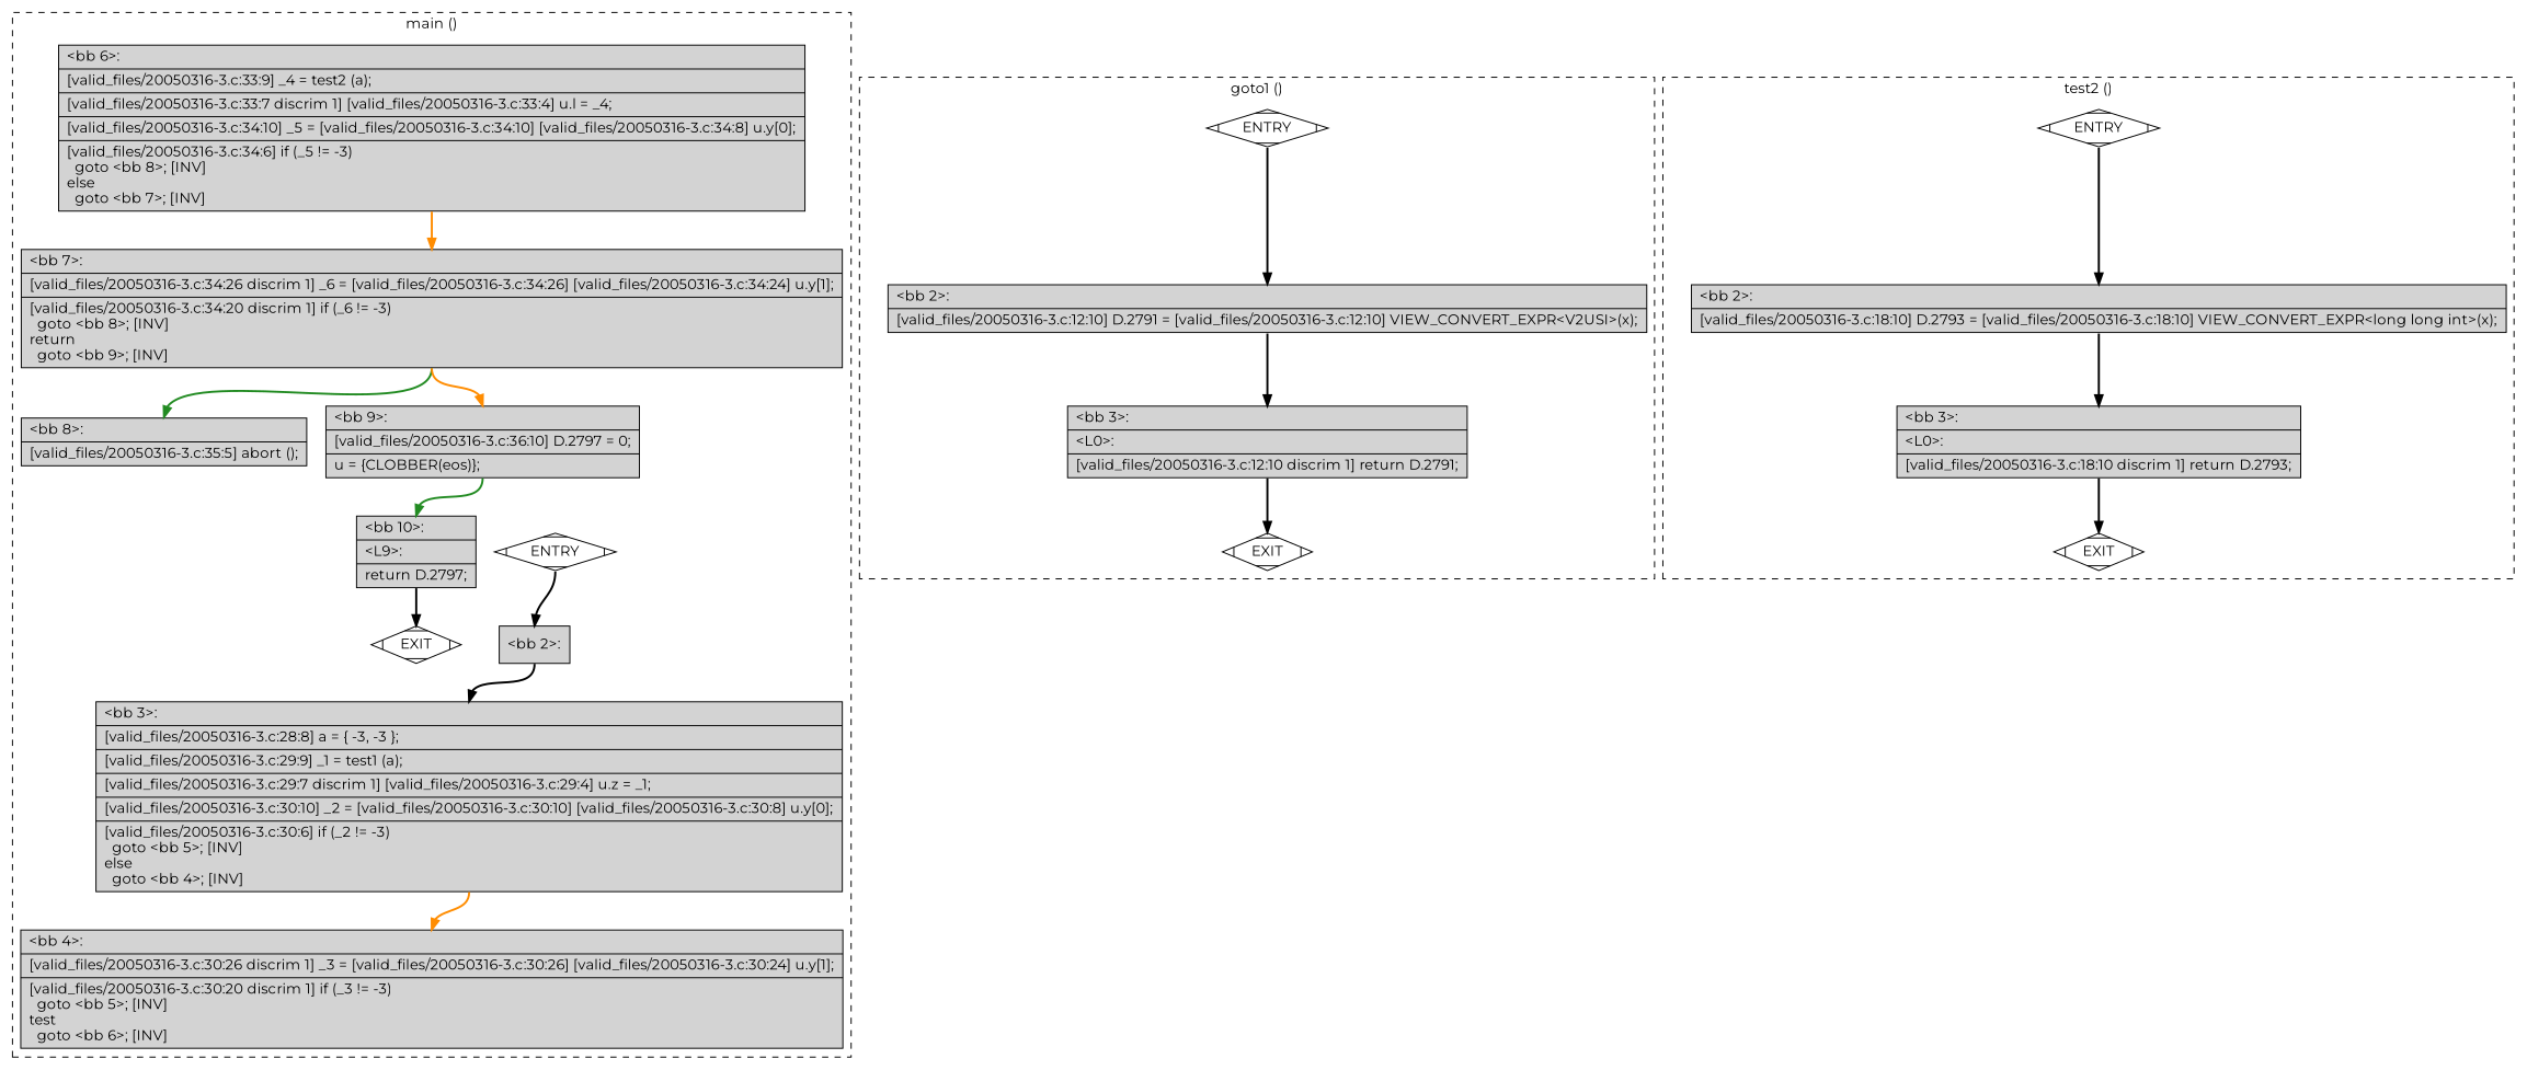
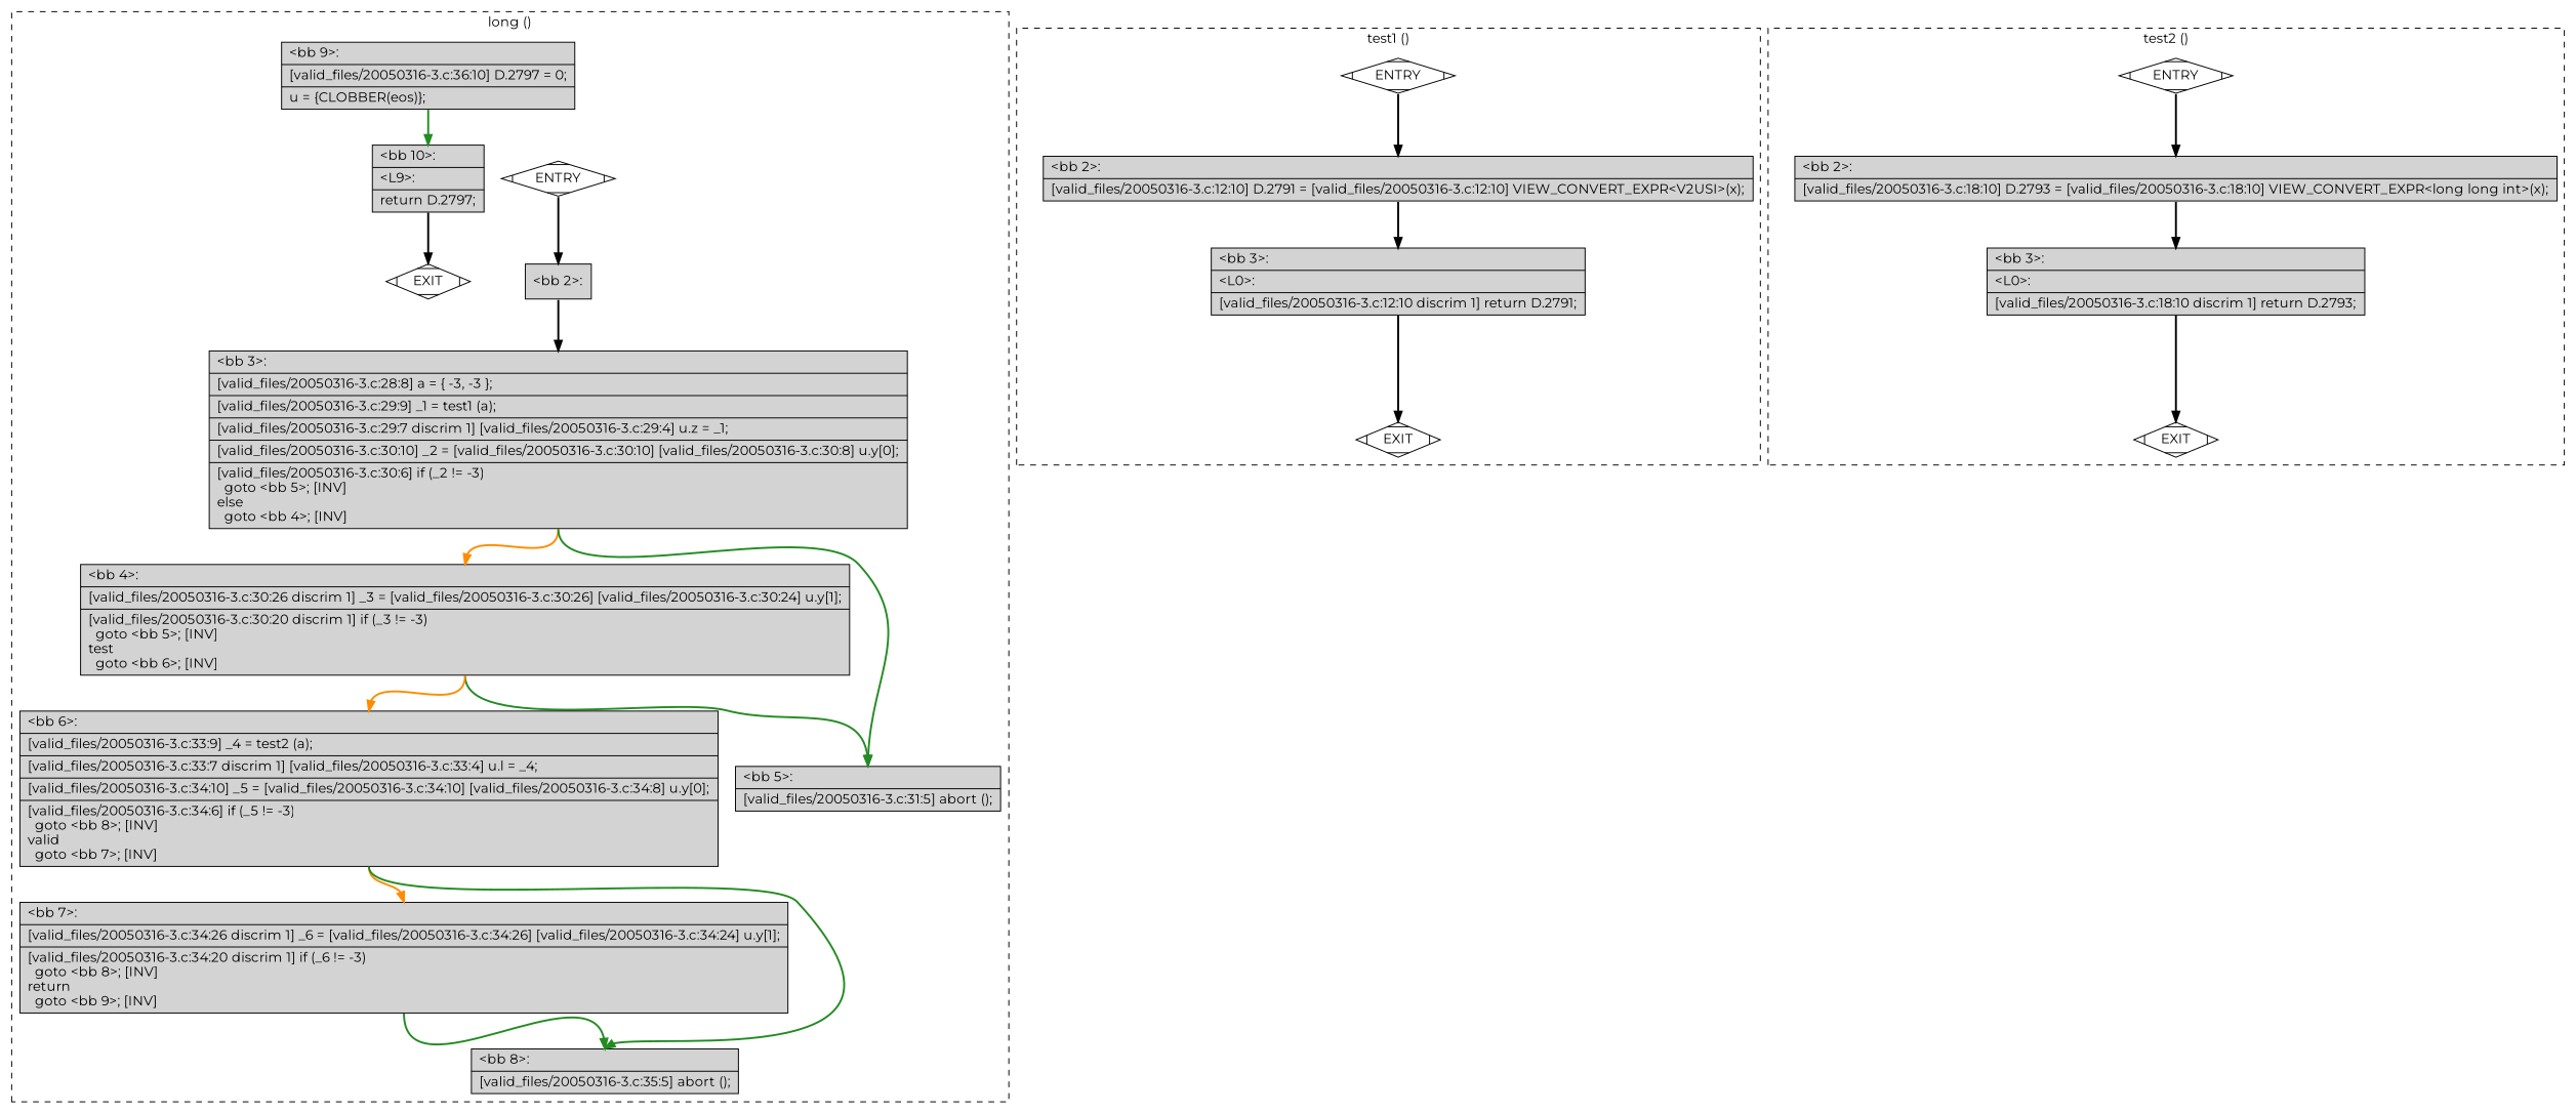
  digraph {
    fontname=Montserrat
    node [fillcolor=lightgrey fontname=Montserrat shape=record style=filled]
    edge [constraint=true fontname=Montserrat headport=n style="solid,bold" tailport=s color=black weight=10]
    n1 [fillcolor=white label=ENTRY shape=Mdiamond]
    n2 [fillcolor=white label=EXIT shape=Mdiamond]
    n3 [label="{\<bb\ 2\>:\l}"]
    n4 [label="{\<bb\ 3\>:\l|[valid_files/20050316-3.c:28:8]\ a\ =\ \{\ -3,\ -3\ \};\l|[valid_files/20050316-3.c:29:9]\ _1\ =\ test1\ (a);\l|[valid_files/20050316-3.c:29:7\ discrim\ 1]\ [valid_files/20050316-3.c:29:4]\ u.z\ =\ _1;\l|[valid_files/20050316-3.c:30:10]\ _2\ =\ [valid_files/20050316-3.c:30:10]\ [valid_files/20050316-3.c:30:8]\ u.y[0];\l|[valid_files/20050316-3.c:30:6]\ if\ (_2\ !=\ -3)\l\ \ goto\ \<bb\ 5\>;\ [INV]\lelse\l\ \ goto\ \<bb\ 4\>;\ [INV]\l}"]
    n5 [label="{\<bb\ 4\>:\l|[valid_files/20050316-3.c:30:26\ discrim\ 1]\ _3\ =\ [valid_files/20050316-3.c:30:26]\ [valid_files/20050316-3.c:30:24]\ u.y[1];\l|[valid_files/20050316-3.c:30:20\ discrim\ 1]\ if\ (_3\ !=\ -3)\l\ \ goto\ \<bb\ 5\>;\ [INV]\ltest\l\ \ goto\ \<bb\ 6\>;\ [INV]\l}"]
-   n7 [label="{\<bb\ 6\>:\l|[valid_files/20050316-3.c:33:9]\ _4\ =\ test2\ (a);\l|[valid_files/20050316-3.c:33:7\ discrim\ 1]\ [valid_files/20050316-3.c:33:4]\ u.l\ =\ _4;\l|[valid_files/20050316-3.c:34:10]\ _5\ =\ [valid_files/20050316-3.c:34:10]\ [valid_files/20050316-3.c:34:8]\ u.y[0];\l|[valid_files/20050316-3.c:34:6]\ if\ (_5\ !=\ -3)\l\ \ goto\ \<bb\ 8\>;\ [INV]\lelse\l\ \ goto\ \<bb\ 7\>;\ [INV]\l}"]
+   n6 [label="{\<bb\ 5\>:\l|[valid_files/20050316-3.c:31:5]\ abort\ ();\l}"]
+   n7 [label="{\<bb\ 6\>:\l|[valid_files/20050316-3.c:33:9]\ _4\ =\ test2\ (a);\l|[valid_files/20050316-3.c:33:7\ discrim\ 1]\ [valid_files/20050316-3.c:33:4]\ u.l\ =\ _4;\l|[valid_files/20050316-3.c:34:10]\ _5\ =\ [valid_files/20050316-3.c:34:10]\ [valid_files/20050316-3.c:34:8]\ u.y[0];\l|[valid_files/20050316-3.c:34:6]\ if\ (_5\ !=\ -3)\l\ \ goto\ \<bb\ 8\>;\ [INV]\lvalid\l\ \ goto\ \<bb\ 7\>;\ [INV]\l}"]
    n8 [label="{\<bb\ 7\>:\l|[valid_files/20050316-3.c:34:26\ discrim\ 1]\ _6\ =\ [valid_files/20050316-3.c:34:26]\ [valid_files/20050316-3.c:34:24]\ u.y[1];\l|[valid_files/20050316-3.c:34:20\ discrim\ 1]\ if\ (_6\ !=\ -3)\l\ \ goto\ \<bb\ 8\>;\ [INV]\lreturn\l\ \ goto\ \<bb\ 9\>;\ [INV]\l}"]
    n9 [label="{\<bb\ 8\>:\l|[valid_files/20050316-3.c:35:5]\ abort\ ();\l}"]
    n10 [label="{\<bb\ 9\>:\l|[valid_files/20050316-3.c:36:10]\ D.2797\ =\ 0;\l|u\ =\ \{CLOBBER(eos)\};\l}"]
    n11 [label="{\<bb\ 10\>:\l|\<L9\>:\l|return\ D.2797;\l}"]
    n12 [fillcolor=white label=ENTRY shape=Mdiamond]
    n13 [fillcolor=white label=EXIT shape=Mdiamond]
    n14 [label="{\<bb\ 2\>:\l|[valid_files/20050316-3.c:12:10]\ D.2791\ =\ [valid_files/20050316-3.c:12:10]\ VIEW_CONVERT_EXPR\<V2USI\>(x);\l}"]
    n15 [label="{\<bb\ 3\>:\l|\<L0\>:\l|[valid_files/20050316-3.c:12:10\ discrim\ 1]\ return\ D.2791;\l}"]
    n16 [fillcolor=white label=ENTRY shape=Mdiamond]
    n17 [fillcolor=white label=EXIT shape=Mdiamond]
    n18 [label="{\<bb\ 2\>:\l|[valid_files/20050316-3.c:18:10]\ D.2793\ =\ [valid_files/20050316-3.c:18:10]\ VIEW_CONVERT_EXPR\<long\ long\ int\>(x);\l}"]
    n19 [label="{\<bb\ 3\>:\l|\<L0\>:\l|[valid_files/20050316-3.c:18:10\ discrim\ 1]\ return\ D.2793;\l}"]
    subgraph cluster_1 {
      color=black
-     label="main ()"
+     label="long ()"
      style=dashed
      n1
      n2
      n3
      n4
      n5
+     n6
      n7
      n8
      n9
      n10
      n11
    }
    subgraph cluster_2 {
      color=black
-     label="goto1 ()"
+     label="test1 ()"
      style=dashed
      n12
      n13
      n14
      n15
    }
    subgraph cluster_3 {
      color=black
      label="test2 ()"
      style=dashed
      n16
      n17
      n18
      n19
    }
    n1 -> n2 [style=invis color="" weight=""]
    n1 -> n3 [weight=100]
    n3 -> n4 [weight=100]
    n4 -> n5 [color=darkorange]
+   n4 -> n6 [color=forestgreen]
+   n5 -> n6 [color=forestgreen]
+   n5 -> n7 [color=darkorange]
    n7 -> n8 [color=darkorange]
+   n7 -> n9 [color=forestgreen]
    n8 -> n9 [color=forestgreen]
-   n8 -> n10 [color=darkorange]
    n10 -> n11 [color=forestgreen weight=100]
    n11 -> n2
    n12 -> n13 [style=invis color="" weight=""]
    n12 -> n14 [weight=100]
    n14 -> n15 [weight=100]
    n15 -> n13
    n16 -> n17 [style=invis color="" weight=""]
    n16 -> n18 [weight=100]
    n18 -> n19 [weight=100]
    n19 -> n17
  }
